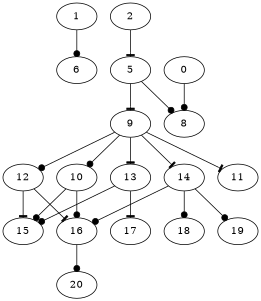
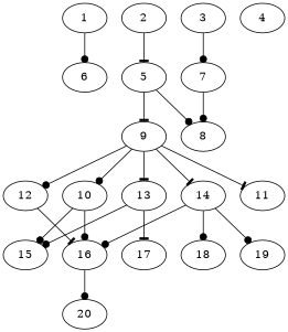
  digraph {
    node [alpha=0.14]
    edge [arrowhead=dot]
    1 [alpha=0.15 expect_size=31033344]
    6 [alpha=0.07 expect_size=17767424]
    2 [expect_size=35126272]
    5 [alpha=0.02 expect_size=46626816]
    8 [alpha=0.16 expect_size=51616768]
    9 [alpha=0.01 expect_size=29499392]
    10 [alpha=0.17 expect_size=38718464]
    11 [alpha=0.09 expect_size=16225280]
    12 [alpha=0.08 expect_size=51330048]
    13 [alpha=0.10 expect_size=36750336]
    14 [alpha=0.17 expect_size=43826176]
-   7 [expect_size=9446400 label=0]
+   3 [alpha=0.03 expect_size=40184832]
+   7 [expect_size=9446400]
+   4 [alpha=0.05 expect_size=14666752]
    15 [expect_size=7540736]
    16 [alpha=0.13 expect_size=11710464]
    17 [alpha=0.15 expect_size=27573248]
    19 [alpha=0.16 expect_size=50358272]
    18 [alpha=0.19 expect_size=13387776]
    20 [alpha=0.08 expect_size=6296576]
    1 -> 6
    2 -> 5 [arrowhead=tee]
    5 -> 8
    5 -> 9 [arrowhead=tee]
    9 -> 10
    9 -> 11 [arrowhead=tee]
    9 -> 12
    9 -> 13 [arrowhead=tee]
    9 -> 14 [arrowhead=tee]
    10 -> 15
    10 -> 16
-   12 -> 15 [arrowhead=tee]
    12 -> 16 [arrowhead=tee]
    13 -> 15
    13 -> 17 [arrowhead=tee]
    14 -> 16
    14 -> 19
    14 -> 18
+   3 -> 7
    7 -> 8
    16 -> 20
  }
